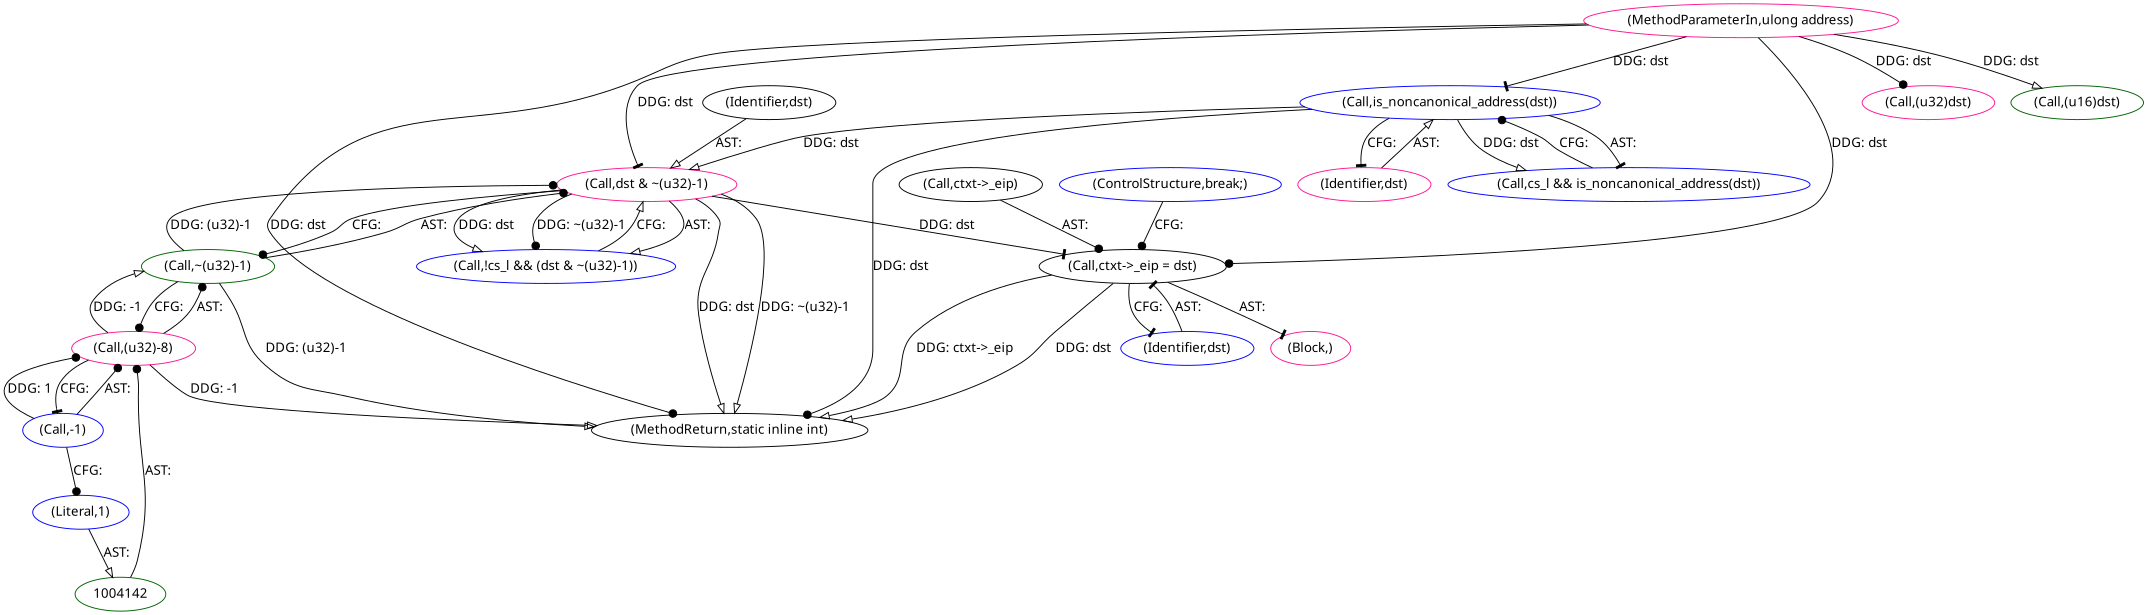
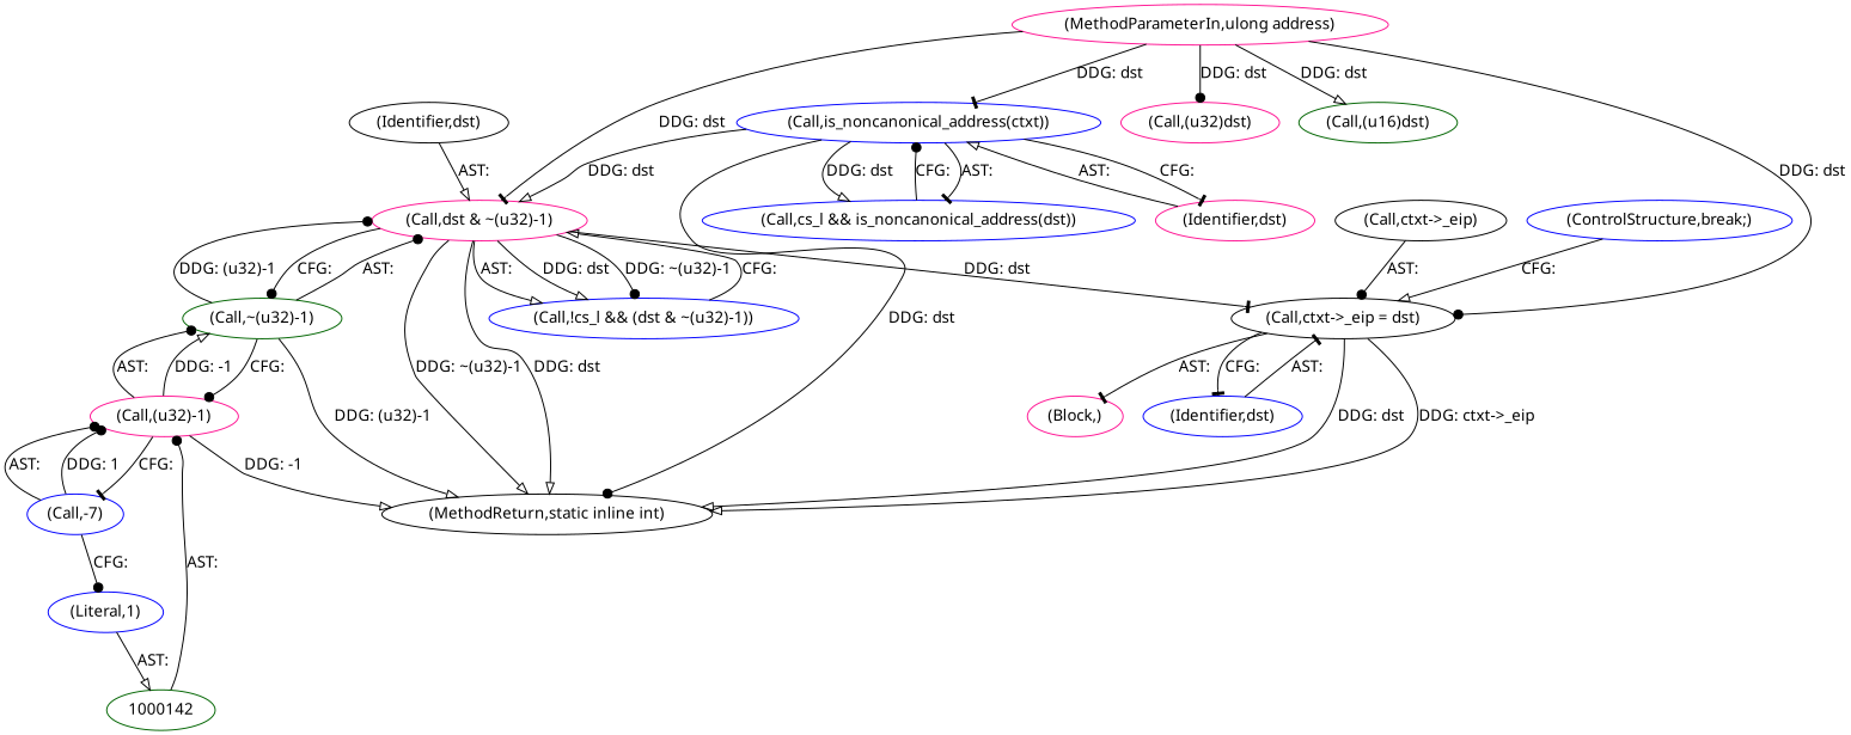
  digraph {
    fontname="Noto Sans"
    node [color=blue fontname="Noto Sans"]
    edge [arrowhead=dot fontname="Noto Sans"]
    n1 [color=black label="(Call,ctxt->_eip = dst)"]
    n2 [label="(Identifier,dst)"]
    n3 [color=black label="(MethodReturn,static inline int)"]
    n4 [color=deeppink label="(Block,)"]
    n5 [color=deeppink label="(Call,dst & ~(u32)-1)"]
    n6 [color=darkgreen label="(Call,~(u32)-1)"]
    n7 [label="(Call,!cs_l && (dst & ~(u32)-1))"]
-   n8 [color=deeppink label="(Call,(u32)-8)"]
-   n9 [label="(Call,is_noncanonical_address(dst))"]
+   n8 [color=deeppink label="(Call,(u32)-1)"]
+   n9 [label="(Call,is_noncanonical_address(ctxt))"]
    n10 [label="(Call,cs_l && is_noncanonical_address(dst))"]
    n11 [color=deeppink label="(Identifier,dst)"]
    n12 [color=deeppink label="(MethodParameterIn,ulong address)"]
    n13 [color=deeppink label="(Call,(u32)dst)"]
    n14 [color=darkgreen label="(Call,(u16)dst)"]
-   n15 [label="(Call,-1)"]
+   n15 [label="(Call,-7)"]
    n16 [label="(Literal,1)"]
-   1000142 [color=darkgreen label=1004142]
+   1000142 [color=darkgreen]
    n18 [color=black label="(Identifier,dst)"]
    n19 [color=black label="(Call,ctxt->_eip)"]
    n20 [label="(ControlStructure,break;)"]
    n1 -> n2 [arrowhead=tee label="CFG: "]
    n1 -> n3 [arrowhead=onormal label="DDG: dst"]
    n1 -> n3 [arrowhead=onormal label="DDG: ctxt->_eip"]
    n1 -> n4 [arrowhead=tee label="AST: "]
    n2 -> n1 [arrowhead=tee label="AST: "]
    n5 -> n1 [arrowhead=tee label="DDG: dst"]
    n5 -> n3 [arrowhead=onormal label="DDG: ~(u32)-1"]
    n5 -> n3 [arrowhead=onormal label="DDG: dst"]
    n5 -> n6 [label="CFG: "]
    n5 -> n7 [arrowhead=onormal label="AST: "]
    n5 -> n7 [arrowhead=onormal label="DDG: dst"]
    n5 -> n7 [label="DDG: ~(u32)-1"]
    n6 -> n3 [arrowhead=onormal label="DDG: (u32)-1"]
    n6 -> n5 [label="AST: "]
    n6 -> n5 [label="DDG: (u32)-1"]
    n6 -> n8 [label="CFG: "]
    n7 -> n5 [arrowhead=onormal label="CFG: "]
    n8 -> n3 [arrowhead=onormal label="DDG: -1"]
    n8 -> n6 [label="AST: "]
    n8 -> n6 [arrowhead=onormal label="DDG: -1"]
    n8 -> n15 [arrowhead=tee label="CFG: "]
    n9 -> n3 [label="DDG: dst"]
    n9 -> n5 [arrowhead=onormal label="DDG: dst"]
    n9 -> n10 [arrowhead=tee label="AST: "]
    n9 -> n10 [arrowhead=onormal label="DDG: dst"]
    n9 -> n11 [arrowhead=tee label="CFG: "]
    n10 -> n9 [label="CFG: "]
    n11 -> n9 [arrowhead=onormal label="AST: "]
    n12 -> n1 [label="DDG: dst"]
-   n12 -> n3 [label="DDG: dst"]
    n12 -> n5 [arrowhead=tee label="DDG: dst"]
    n12 -> n9 [arrowhead=tee label="DDG: dst"]
    n12 -> n13 [label="DDG: dst"]
    n12 -> n14 [arrowhead=onormal label="DDG: dst"]
    n15 -> n8 [label="AST: "]
    n15 -> n8 [label="DDG: 1"]
    n15 -> n16 [label="CFG: "]
    n16 -> 1000142 [arrowhead=onormal label="AST: "]
    1000142 -> n8 [label="AST: "]
    n18 -> n5 [arrowhead=onormal label="AST: "]
    n19 -> n1 [label="AST: "]
-   n20 -> n1 [label="CFG: "]
+   n20 -> n1 [arrowhead=onormal label="CFG: "]
  }
